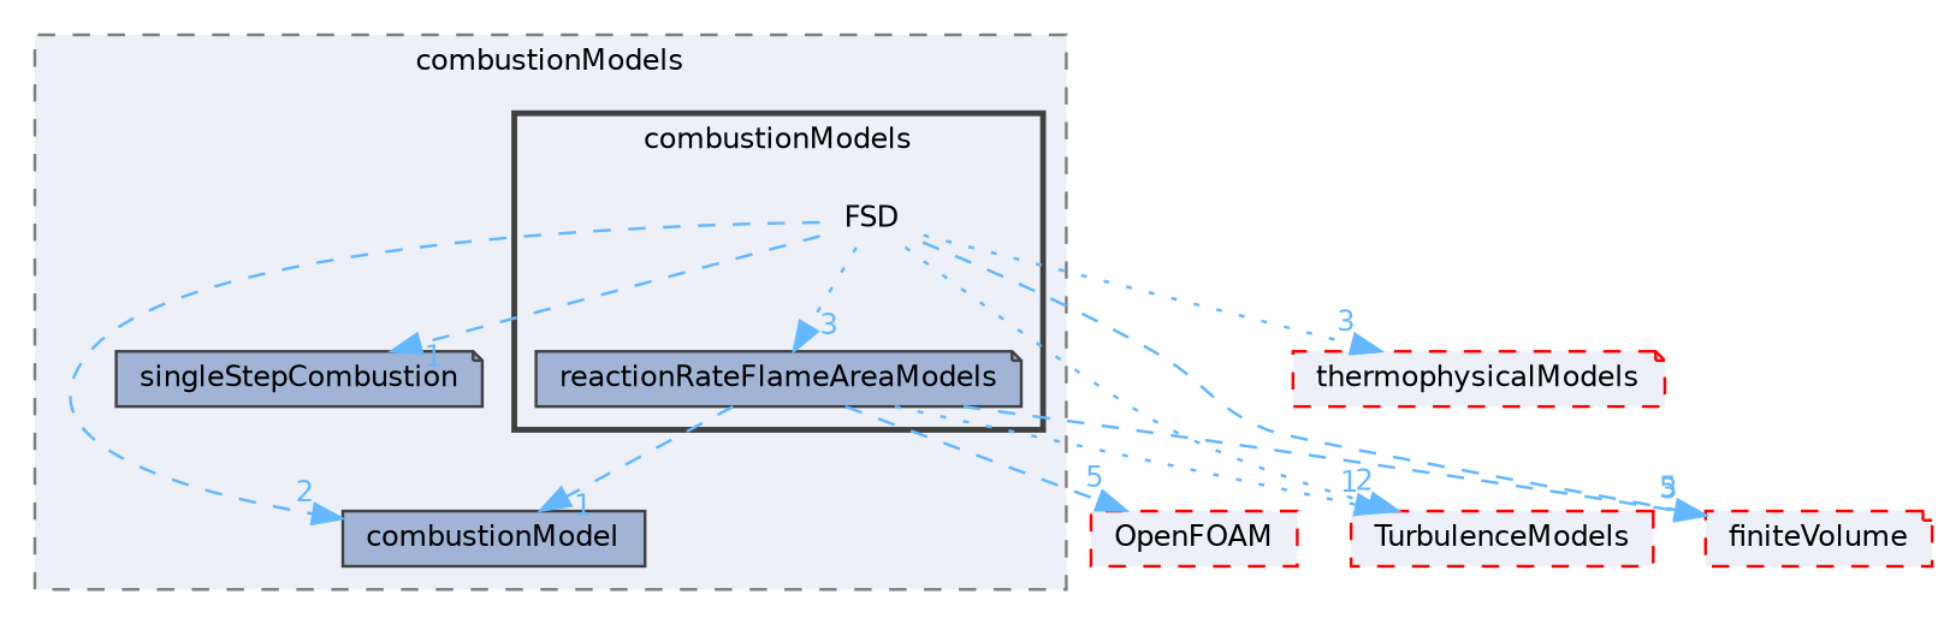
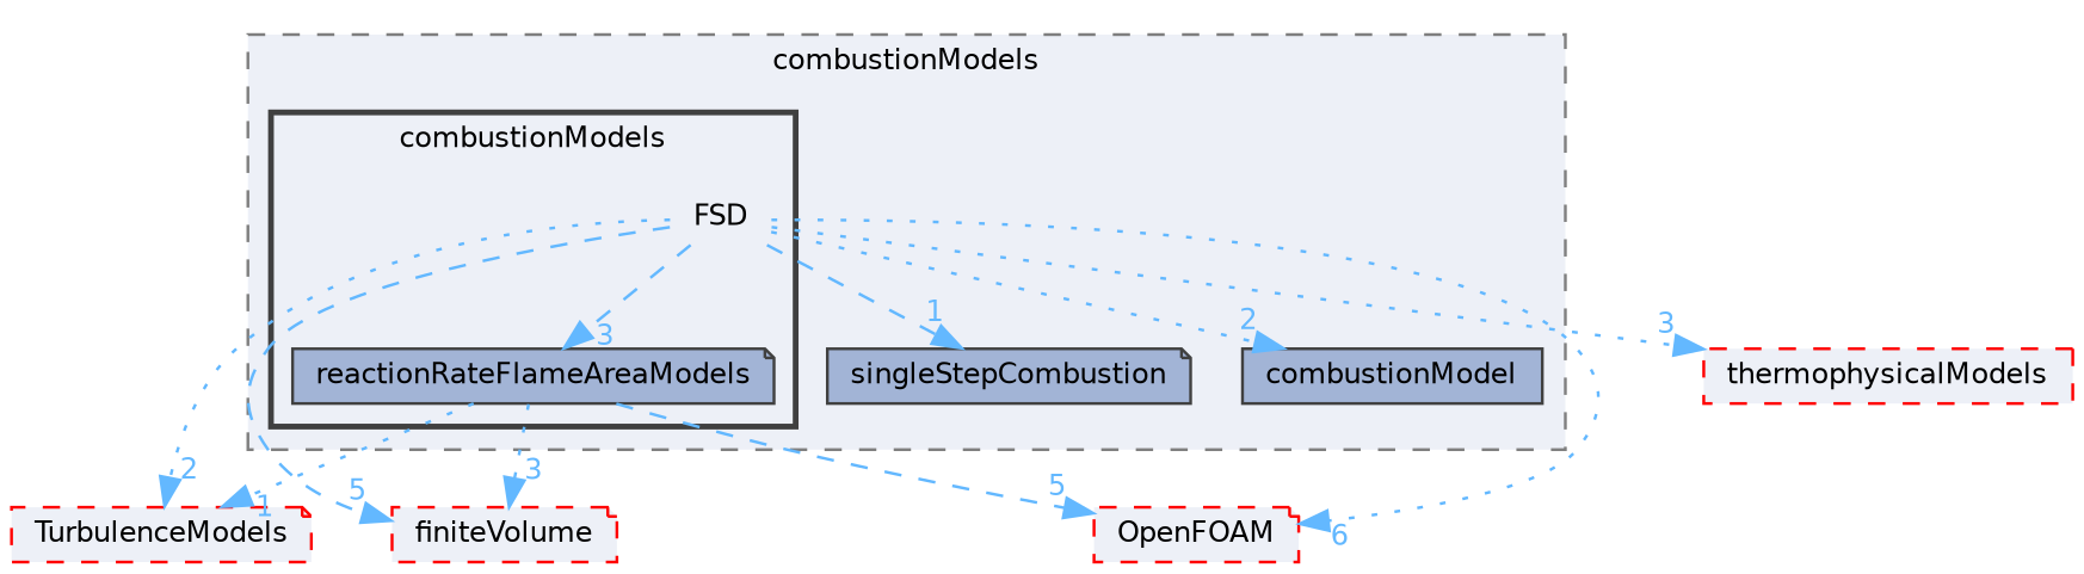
  digraph {
    compound=true
    node [fontname=Helvetica fontsize=10 shape=note color=red fillcolor="#edf0f7" style="filled,dashed"]
    edge [color=steelblue1 fontcolor=steelblue1 fontname=Helvetica fontsize=10 headlabel=3 labeldistance=1.5 labelfontname=Helvetica labelfontsize=10 style=dashed]
    n1 [height=0.2 label=FSD shape=plaintext width=0.4 color="" fillcolor="" style=""]
    n2 [color=grey25 fillcolor="#a2b4d6" height=0.2 label=reactionRateFlameAreaModels style=filled width=0.4]
    n3 [color=grey25 fillcolor="#a2b4d6" height=0.2 label=singleStepCombustion style=filled width=0.4]
    n4 [color=grey25 fillcolor="#a2b4d6" height=0.2 label=combustionModel shape=box style=filled width=0.4]
-   n5 [height=0.2 label=TurbulenceModels shape=box width=0.4]
-   n6 [height=0.2 label=thermophysicalModels width=0.4]
+   n5 [height=0.2 label=TurbulenceModels width=0.4]
+   n6 [height=0.2 label=thermophysicalModels shape=box width=0.4]
    n7 [height=0.2 label=finiteVolume width=0.4]
-   n8 [height=0.2 label=OpenFOAM shape=box width=0.4]
+   n8 [height=0.2 label=OpenFOAM width=0.4]
    subgraph cluster_1 {
      bgcolor="#edf0f7"
      fontname=Helvetica
      fontsize=10
      label=combustionModels
      pencolor=grey50
      style="filled,dashed"
      n3
      n4
      subgraph cluster_2 {
        bgcolor="#edf0f7"
        fontname=Helvetica
        fontsize=10
        pencolor=grey25
        style="filled,bold"
        n1
        n2
      }
    }
-   n1 -> n2 [style=dotted]
+   n1 -> n2
    n1 -> n3 [headlabel=1]
-   n1 -> n4 [headlabel=2]
+   n1 -> n4 [headlabel=2 style=dotted]
    n1 -> n5 [headlabel=2 style=dotted]
    n1 -> n6 [style=dotted]
    n1 -> n7 [headlabel=5]
-   n2 -> n4 [headlabel=1]
+   n1 -> n8 [headlabel=6 style=dotted]
    n2 -> n5 [headlabel=1 style=dotted]
-   n2 -> n7
+   n2 -> n7 [style=dotted]
    n2 -> n8 [headlabel=5]
  }
